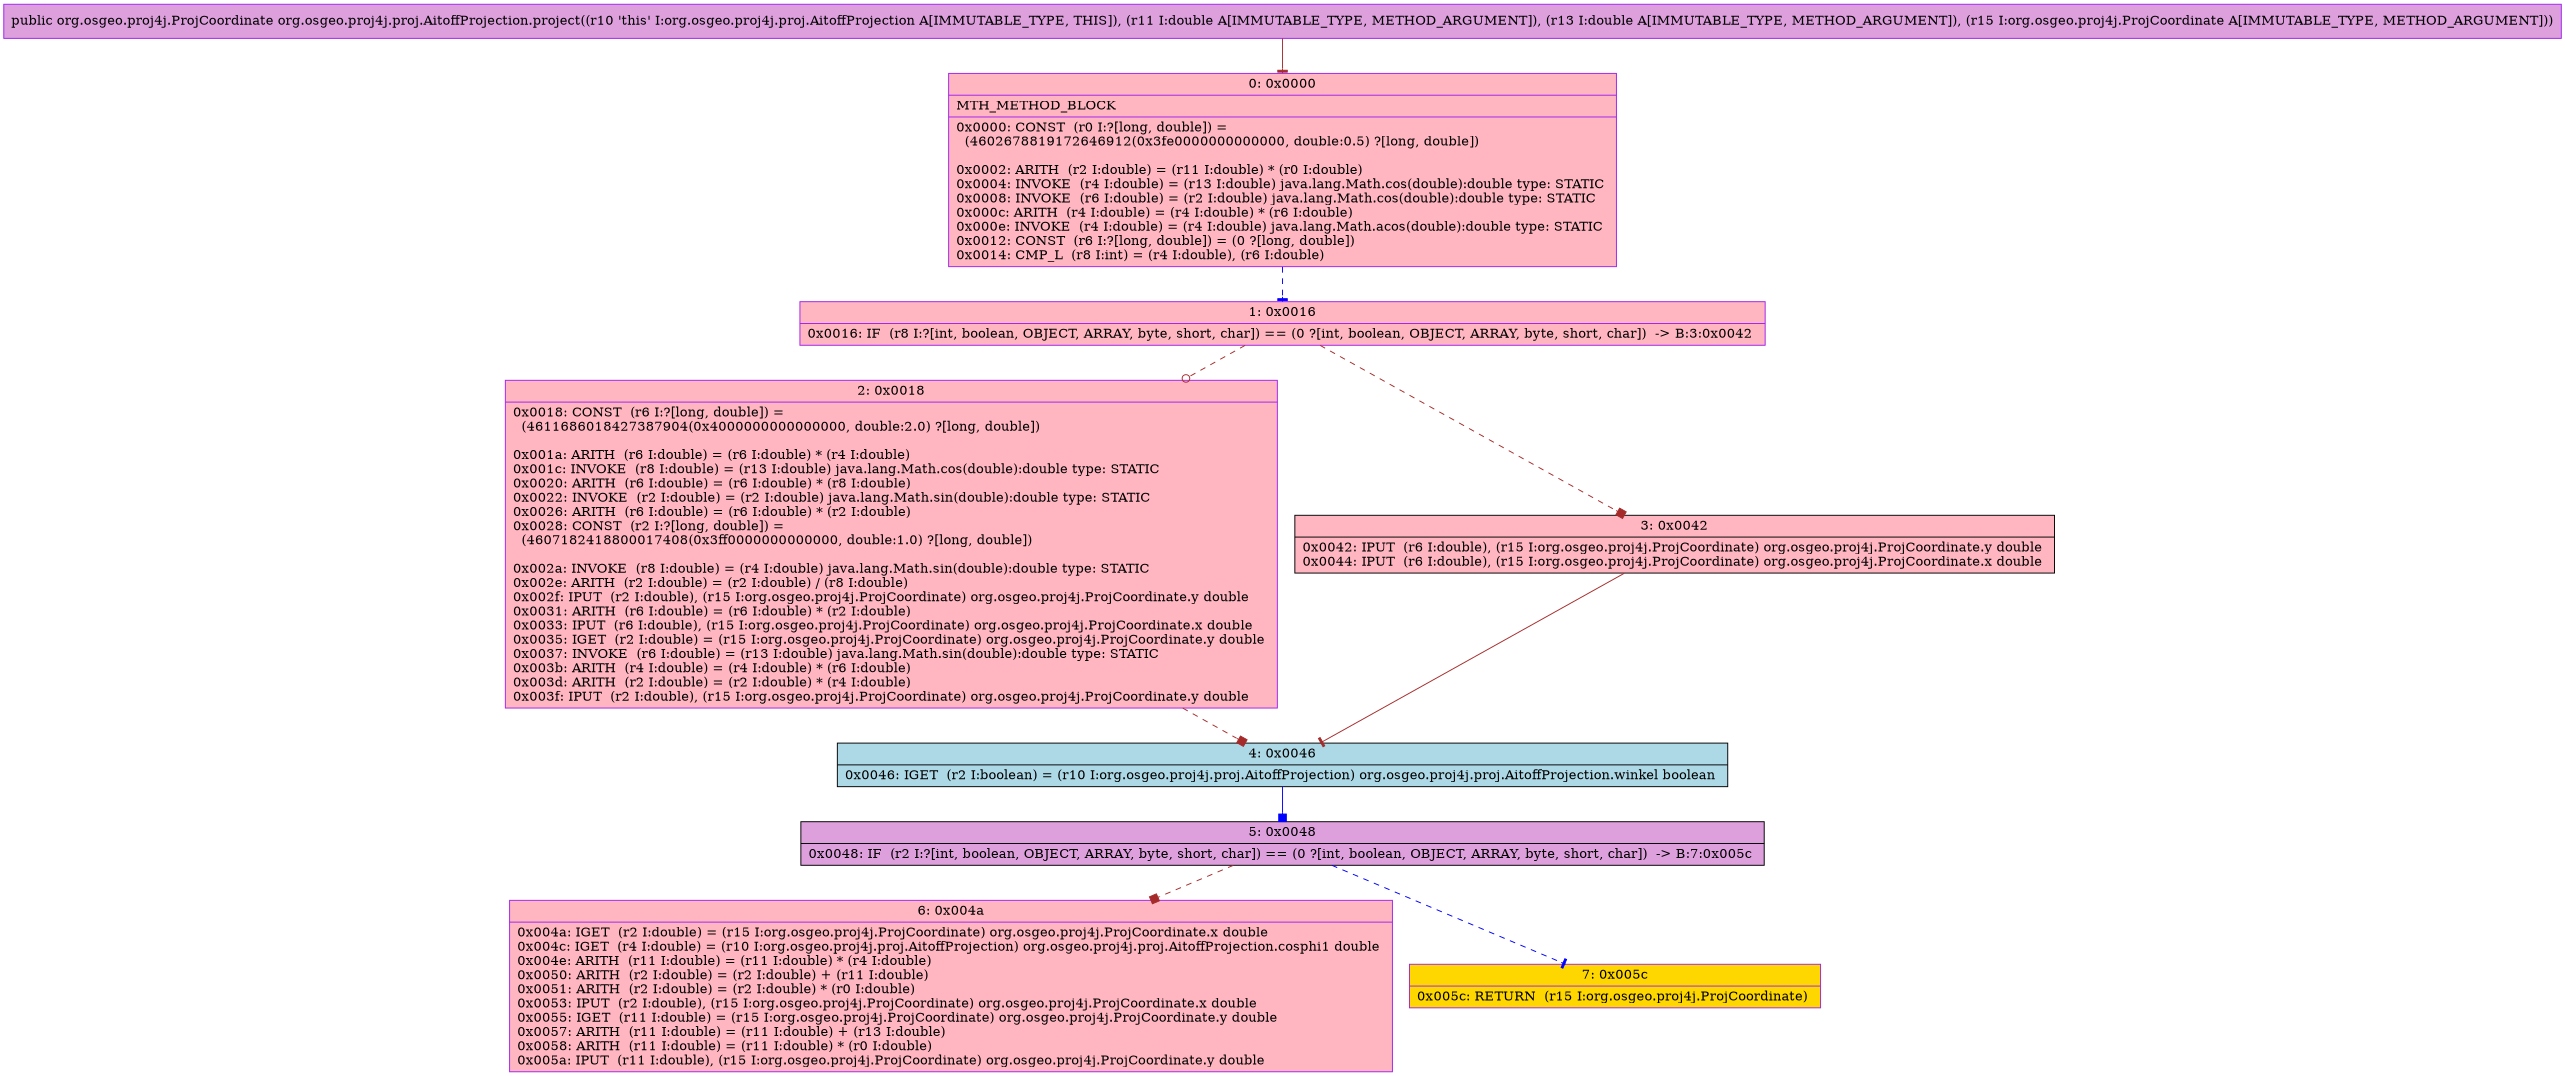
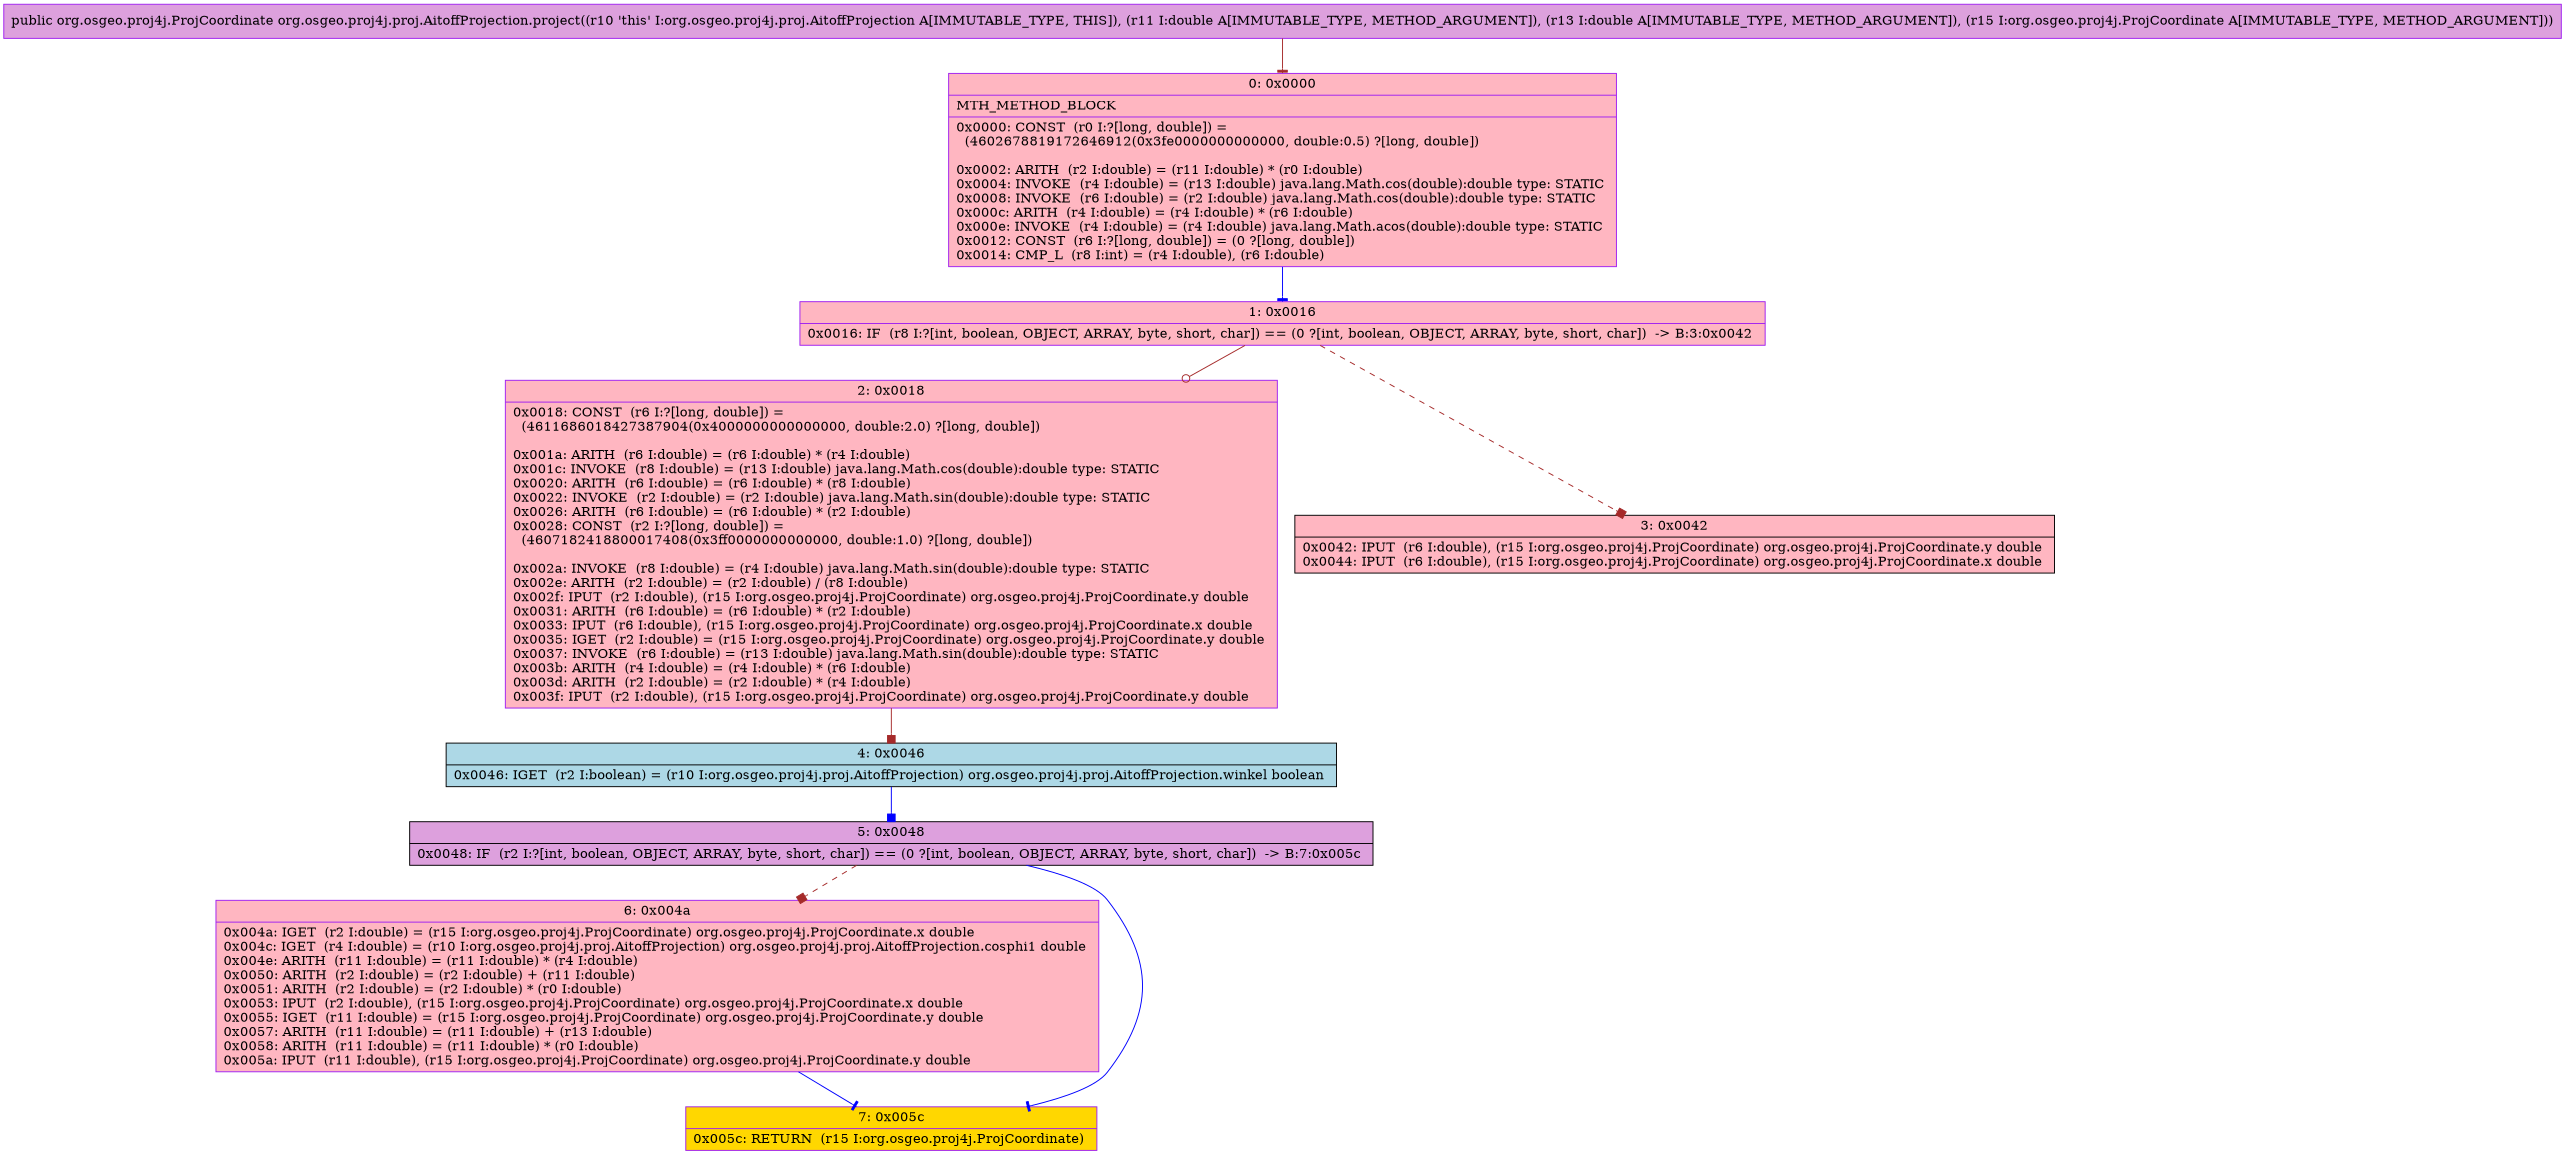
  digraph {
    node [color=purple fillcolor=lightpink shape=record style=filled]
    edge [arrowhead=tee color=brown]
    n1 [label="{0\:\ 0x0000|MTH_METHOD_BLOCK\l|0x0000: CONST  (r0 I:?[long, double]) = \l  (4602678819172646912(0x3fe0000000000000, double:0.5) ?[long, double])\l \l0x0002: ARITH  (r2 I:double) = (r11 I:double) * (r0 I:double) \l0x0004: INVOKE  (r4 I:double) = (r13 I:double) java.lang.Math.cos(double):double type: STATIC \l0x0008: INVOKE  (r6 I:double) = (r2 I:double) java.lang.Math.cos(double):double type: STATIC \l0x000c: ARITH  (r4 I:double) = (r4 I:double) * (r6 I:double) \l0x000e: INVOKE  (r4 I:double) = (r4 I:double) java.lang.Math.acos(double):double type: STATIC \l0x0012: CONST  (r6 I:?[long, double]) = (0 ?[long, double]) \l0x0014: CMP_L  (r8 I:int) = (r4 I:double), (r6 I:double) \l}"]
    n2 [label="{1\:\ 0x0016|0x0016: IF  (r8 I:?[int, boolean, OBJECT, ARRAY, byte, short, char]) == (0 ?[int, boolean, OBJECT, ARRAY, byte, short, char])  \-\> B:3:0x0042 \l}"]
    n3 [label="{2\:\ 0x0018|0x0018: CONST  (r6 I:?[long, double]) = \l  (4611686018427387904(0x4000000000000000, double:2.0) ?[long, double])\l \l0x001a: ARITH  (r6 I:double) = (r6 I:double) * (r4 I:double) \l0x001c: INVOKE  (r8 I:double) = (r13 I:double) java.lang.Math.cos(double):double type: STATIC \l0x0020: ARITH  (r6 I:double) = (r6 I:double) * (r8 I:double) \l0x0022: INVOKE  (r2 I:double) = (r2 I:double) java.lang.Math.sin(double):double type: STATIC \l0x0026: ARITH  (r6 I:double) = (r6 I:double) * (r2 I:double) \l0x0028: CONST  (r2 I:?[long, double]) = \l  (4607182418800017408(0x3ff0000000000000, double:1.0) ?[long, double])\l \l0x002a: INVOKE  (r8 I:double) = (r4 I:double) java.lang.Math.sin(double):double type: STATIC \l0x002e: ARITH  (r2 I:double) = (r2 I:double) \/ (r8 I:double) \l0x002f: IPUT  (r2 I:double), (r15 I:org.osgeo.proj4j.ProjCoordinate) org.osgeo.proj4j.ProjCoordinate.y double \l0x0031: ARITH  (r6 I:double) = (r6 I:double) * (r2 I:double) \l0x0033: IPUT  (r6 I:double), (r15 I:org.osgeo.proj4j.ProjCoordinate) org.osgeo.proj4j.ProjCoordinate.x double \l0x0035: IGET  (r2 I:double) = (r15 I:org.osgeo.proj4j.ProjCoordinate) org.osgeo.proj4j.ProjCoordinate.y double \l0x0037: INVOKE  (r6 I:double) = (r13 I:double) java.lang.Math.sin(double):double type: STATIC \l0x003b: ARITH  (r4 I:double) = (r4 I:double) * (r6 I:double) \l0x003d: ARITH  (r2 I:double) = (r2 I:double) * (r4 I:double) \l0x003f: IPUT  (r2 I:double), (r15 I:org.osgeo.proj4j.ProjCoordinate) org.osgeo.proj4j.ProjCoordinate.y double \l}"]
    n4 [color=black label="{3\:\ 0x0042|0x0042: IPUT  (r6 I:double), (r15 I:org.osgeo.proj4j.ProjCoordinate) org.osgeo.proj4j.ProjCoordinate.y double \l0x0044: IPUT  (r6 I:double), (r15 I:org.osgeo.proj4j.ProjCoordinate) org.osgeo.proj4j.ProjCoordinate.x double \l}"]
    n5 [color=black fillcolor=lightblue label="{4\:\ 0x0046|0x0046: IGET  (r2 I:boolean) = (r10 I:org.osgeo.proj4j.proj.AitoffProjection) org.osgeo.proj4j.proj.AitoffProjection.winkel boolean \l}"]
    n6 [color=black fillcolor=plum label="{5\:\ 0x0048|0x0048: IF  (r2 I:?[int, boolean, OBJECT, ARRAY, byte, short, char]) == (0 ?[int, boolean, OBJECT, ARRAY, byte, short, char])  \-\> B:7:0x005c \l}"]
    n7 [label="{6\:\ 0x004a|0x004a: IGET  (r2 I:double) = (r15 I:org.osgeo.proj4j.ProjCoordinate) org.osgeo.proj4j.ProjCoordinate.x double \l0x004c: IGET  (r4 I:double) = (r10 I:org.osgeo.proj4j.proj.AitoffProjection) org.osgeo.proj4j.proj.AitoffProjection.cosphi1 double \l0x004e: ARITH  (r11 I:double) = (r11 I:double) * (r4 I:double) \l0x0050: ARITH  (r2 I:double) = (r2 I:double) + (r11 I:double) \l0x0051: ARITH  (r2 I:double) = (r2 I:double) * (r0 I:double) \l0x0053: IPUT  (r2 I:double), (r15 I:org.osgeo.proj4j.ProjCoordinate) org.osgeo.proj4j.ProjCoordinate.x double \l0x0055: IGET  (r11 I:double) = (r15 I:org.osgeo.proj4j.ProjCoordinate) org.osgeo.proj4j.ProjCoordinate.y double \l0x0057: ARITH  (r11 I:double) = (r11 I:double) + (r13 I:double) \l0x0058: ARITH  (r11 I:double) = (r11 I:double) * (r0 I:double) \l0x005a: IPUT  (r11 I:double), (r15 I:org.osgeo.proj4j.ProjCoordinate) org.osgeo.proj4j.ProjCoordinate.y double \l}"]
    n8 [fillcolor=gold label="{7\:\ 0x005c|0x005c: RETURN  (r15 I:org.osgeo.proj4j.ProjCoordinate) \l}"]
    n9 [fillcolor=plum label="{public org.osgeo.proj4j.ProjCoordinate org.osgeo.proj4j.proj.AitoffProjection.project((r10 'this' I:org.osgeo.proj4j.proj.AitoffProjection A[IMMUTABLE_TYPE, THIS]), (r11 I:double A[IMMUTABLE_TYPE, METHOD_ARGUMENT]), (r13 I:double A[IMMUTABLE_TYPE, METHOD_ARGUMENT]), (r15 I:org.osgeo.proj4j.ProjCoordinate A[IMMUTABLE_TYPE, METHOD_ARGUMENT])) }"]
-   n1 -> n2 [color=blue style=dashed]
-   n2 -> n3 [arrowhead=odot style=dashed]
+   n1 -> n2 [color=blue]
+   n2 -> n3 [arrowhead=odot style=solid]
    n2 -> n4 [arrowhead=box style=dashed]
-   n3 -> n5 [arrowhead=box style=dashed]
-   n4 -> n5
+   n3 -> n5 [arrowhead=box]
    n5 -> n6 [arrowhead=box color=blue]
    n6 -> n7 [arrowhead=box style=dashed]
-   n6 -> n8 [color=blue style=dashed]
+   n6 -> n8 [color=blue]
+   n7 -> n8 [color=blue]
    n9 -> n1
  }
